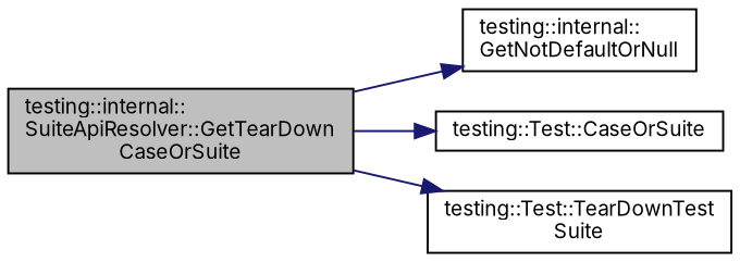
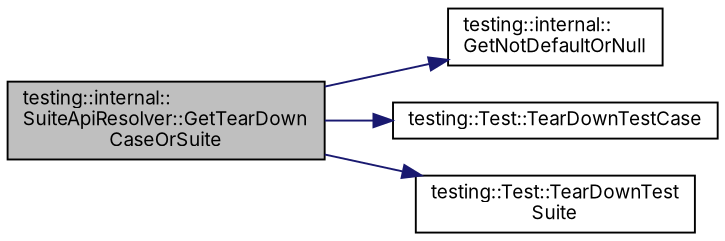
  digraph {
    rankdir=LR
    fontname=Inter
    node [color=black fontname=Inter fontsize=10 shape=record]
    edge [color=midnightblue fontname=Inter fontsize=10 labelfontname=Helvetica labelfontsize=10 style=solid]
    n1 [fillcolor=grey75 fontcolor=black height=0.2 label="testing::internal::\lSuiteApiResolver::GetTearDown\lCaseOrSuite" style=filled width=0.4]
    n2 [height=0.2 label="testing::internal::\lGetNotDefaultOrNull" width=0.4]
-   n3 [height=0.2 label="testing::Test::CaseOrSuite" width=0.4]
+   n3 [height=0.2 label="testing::Test::TearDownTestCase" width=0.4]
    n4 [height=0.2 label="testing::Test::TearDownTest\lSuite" width=0.4]
    n1 -> n2
    n1 -> n3
    n1 -> n4
  }
